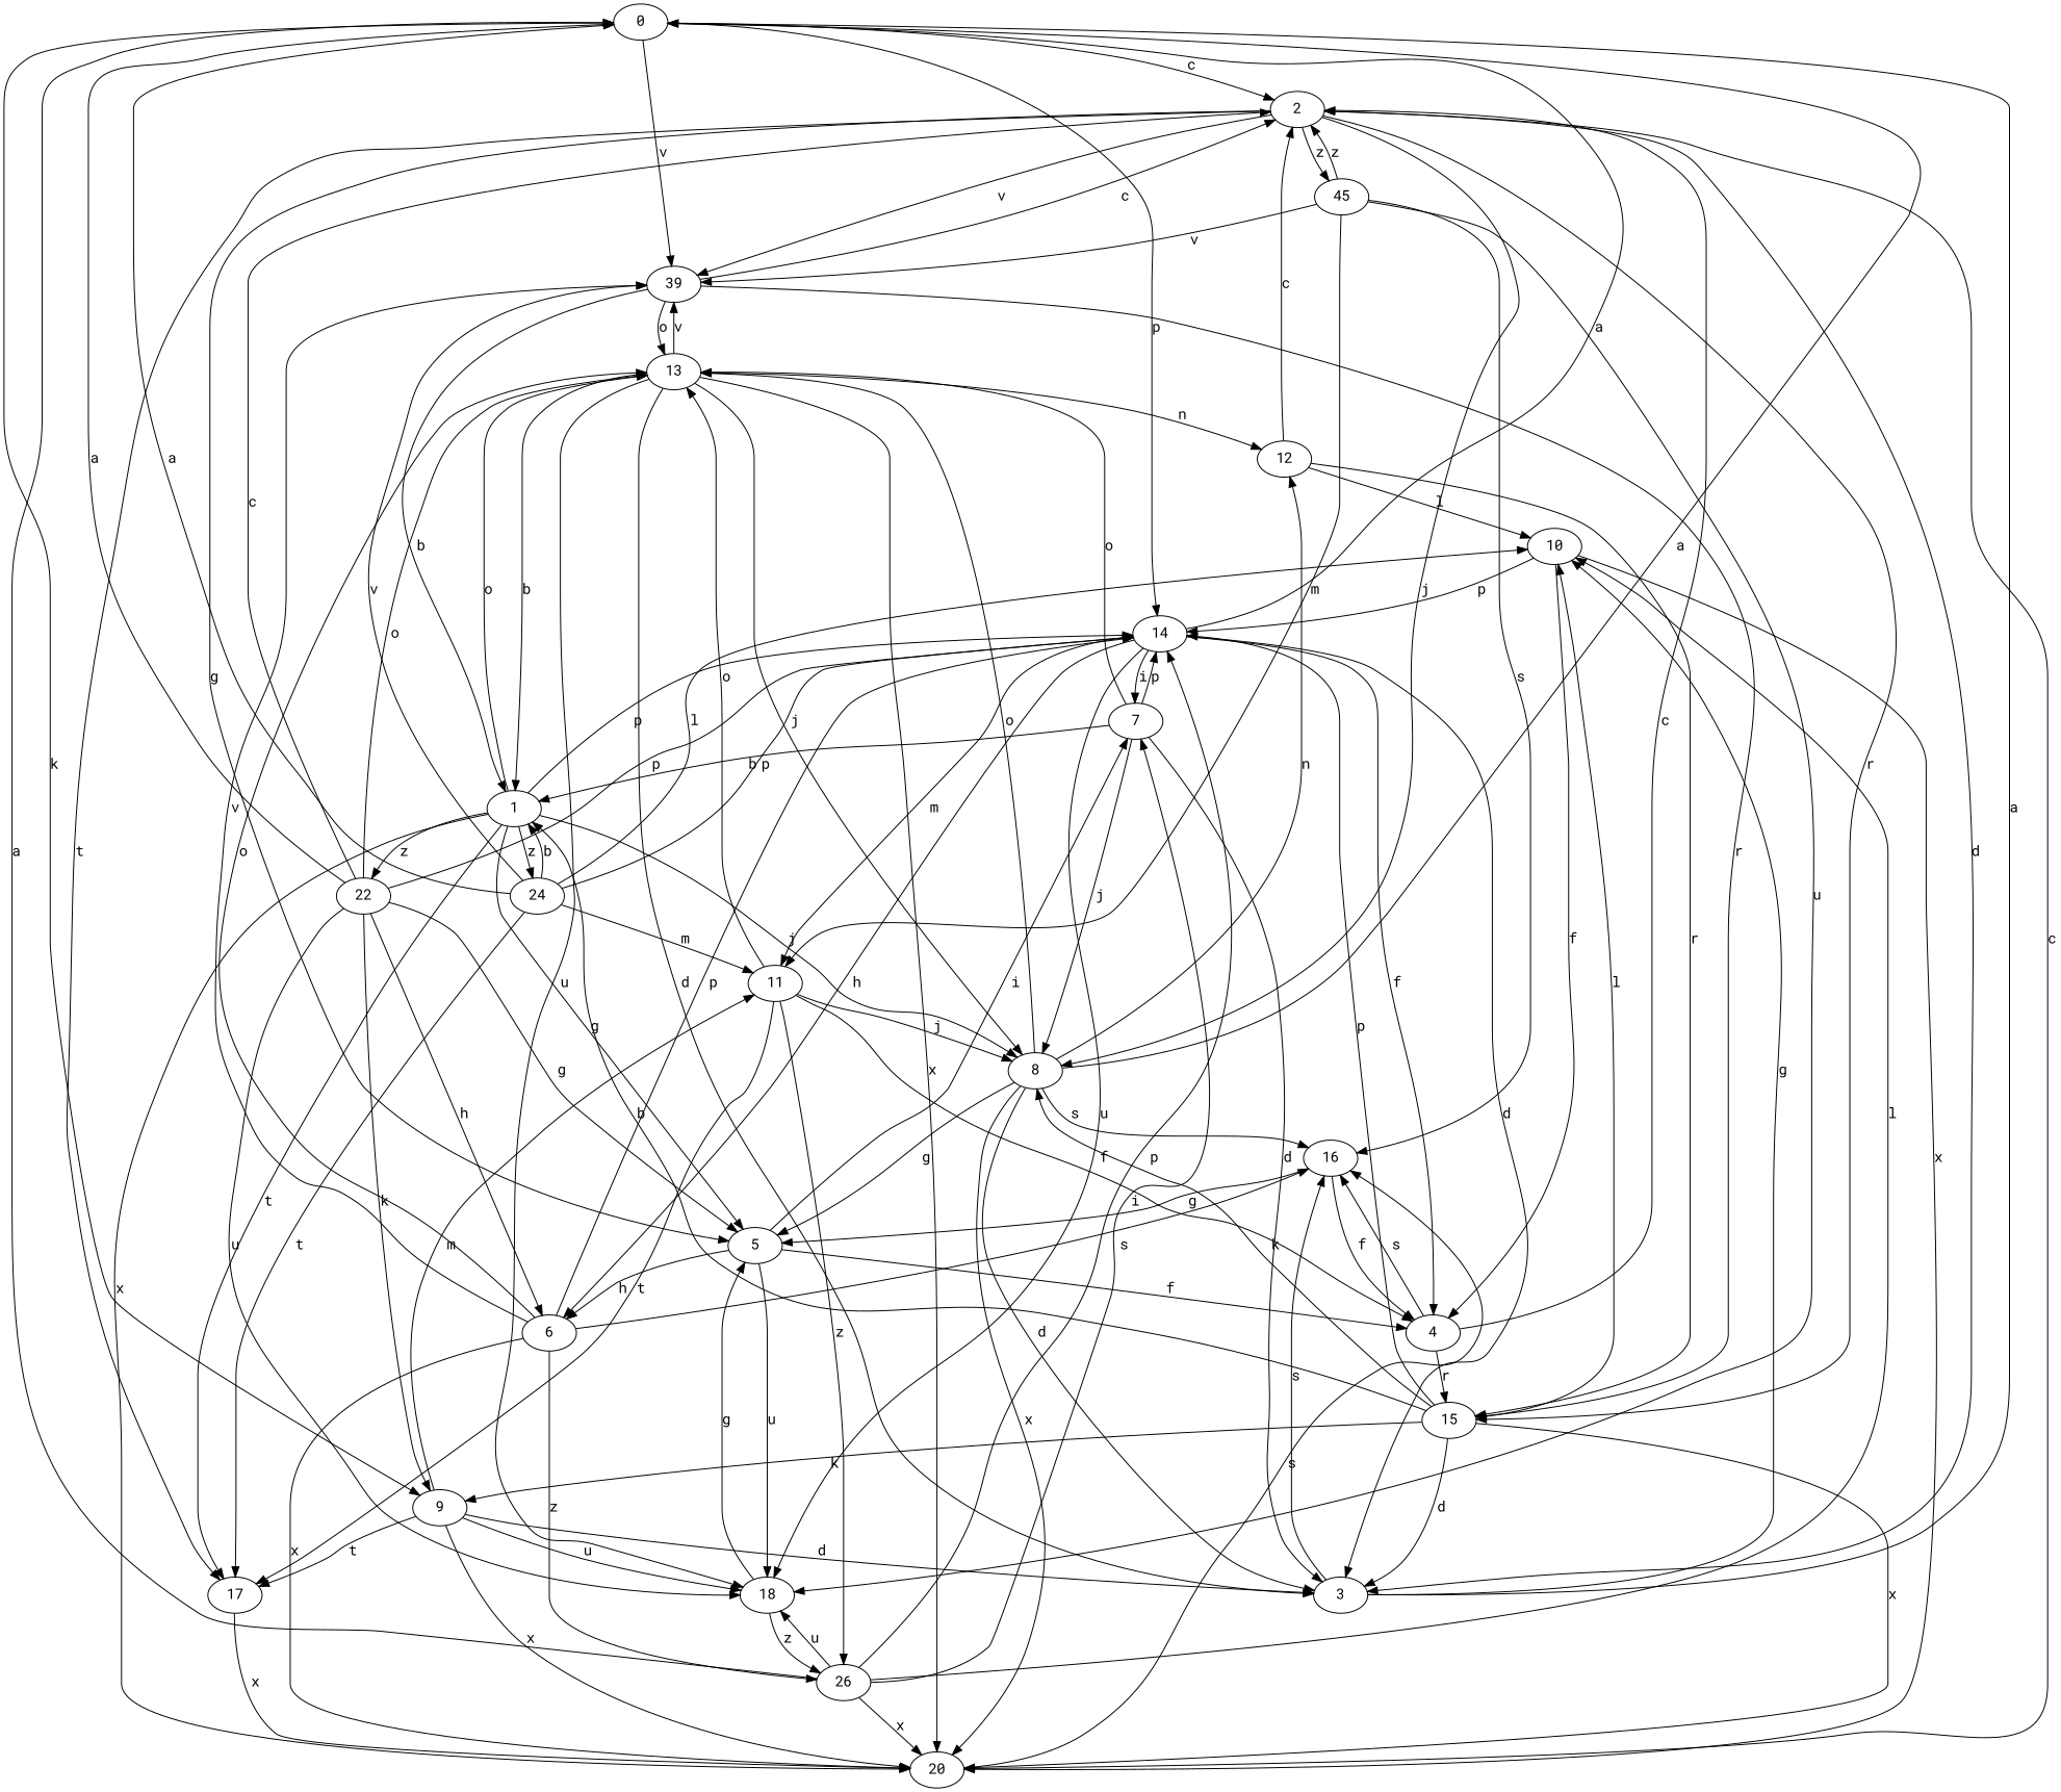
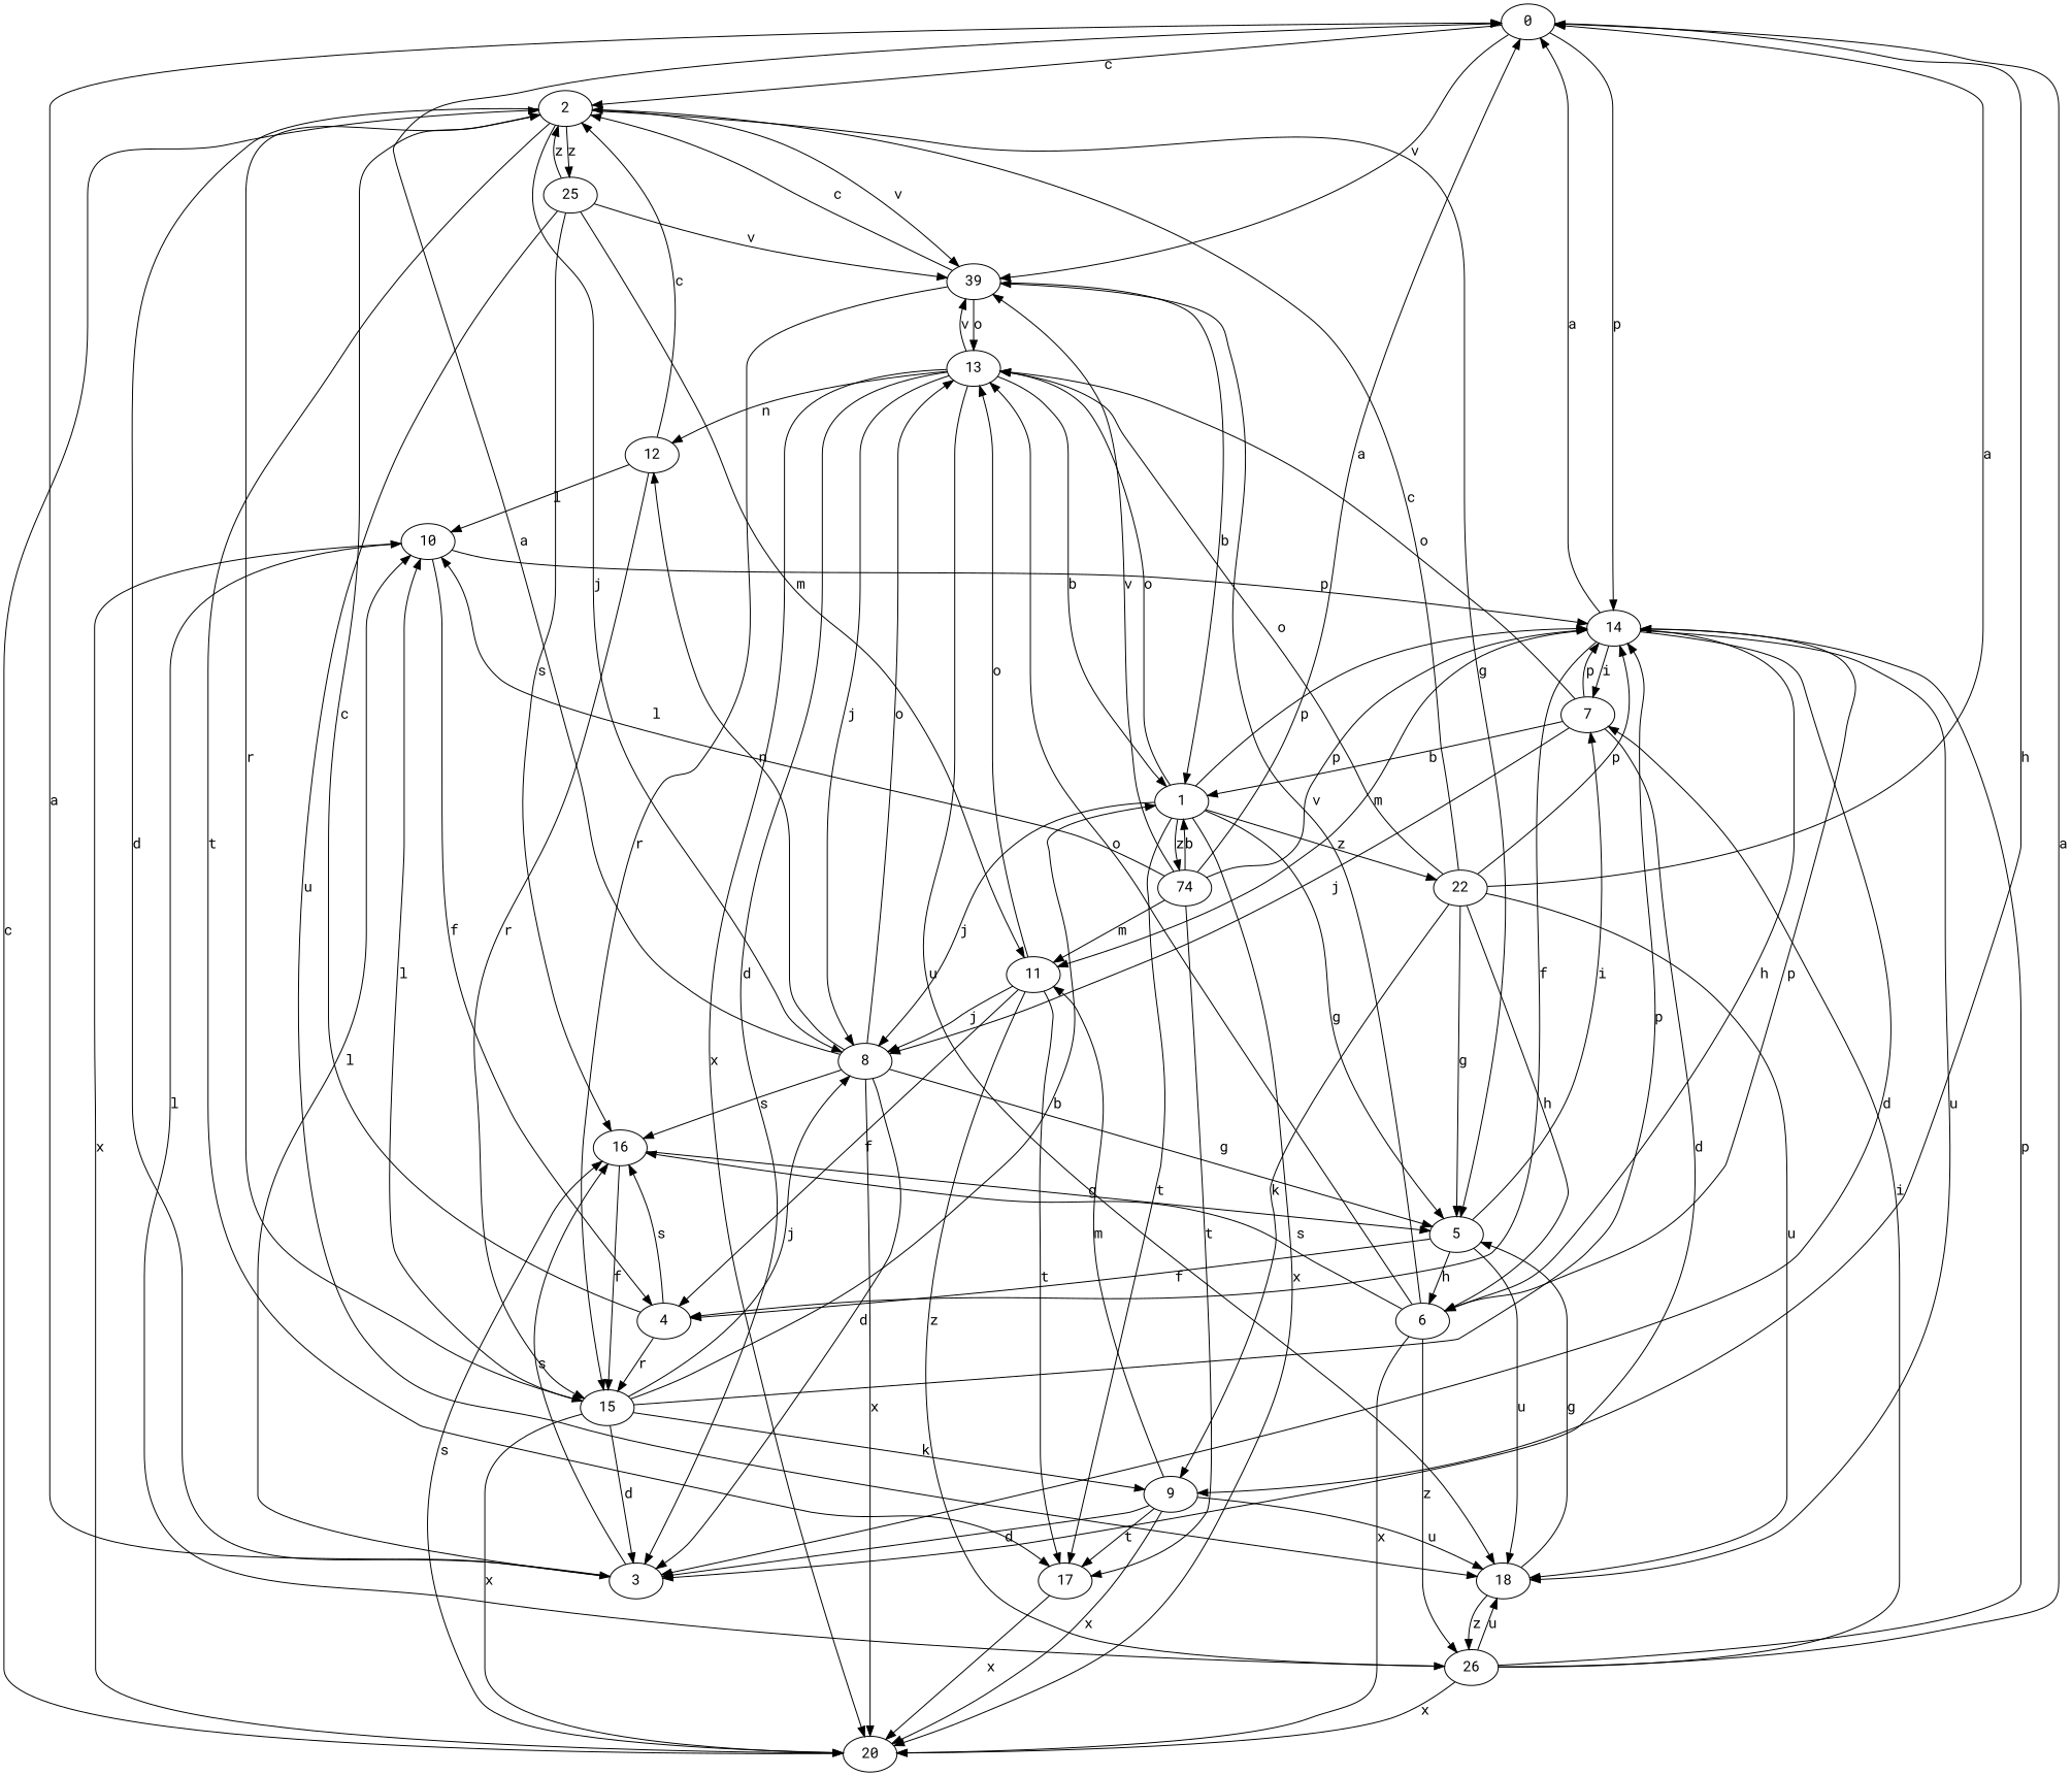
  strict digraph {
    fontname="Roboto Mono"
    node [fontname="Roboto Mono"]
    edge [fontname="Roboto Mono"]
    0
    2
    9
    14
    n5 [label=39]
    5
    8
    17
    3
    15
-   25 [label=45]
+   25
    20
    18
    11
    4
    6
    7
    1
    13
    n20 [label=22]
-   24
+   24 [label=74]
    16
    12
    10
    26
    0 -> 2 [label=c]
-   0 -> 9 [label=k]
+   0 -> 9 [label=h]
    0 -> 14 [label=p]
    0 -> n5 [label=v]
    2 -> n5 [label=v]
    2 -> 5 [label=g]
    2 -> 8 [label=j]
    2 -> 17 [label=t]
    2 -> 3 [label=d]
    2 -> 15 [label=r]
    2 -> 25 [label=z]
    9 -> 17 [label=t]
    9 -> 3 [label=d]
    9 -> 20 [label=x]
    9 -> 18 [label=u]
    9 -> 11 [label=m]
    14 -> 0 [label=a]
    14 -> 3 [label=d]
    14 -> 18 [label=u]
    14 -> 11 [label=m]
    14 -> 4 [label=f]
    14 -> 6 [label=h]
    14 -> 7 [label=i]
    n5 -> 2 [label=c]
    n5 -> 15 [label=r]
    n5 -> 1 [label=b]
    n5 -> 13 [label=o]
    5 -> 18 [label=u]
    5 -> 4 [label=f]
    5 -> 6 [label=h]
    5 -> 7 [label=i]
    8 -> 0 [label=a]
    8 -> 5 [label=g]
    8 -> 3 [label=d]
    8 -> 20 [label=x]
    8 -> 13 [label=o]
    8 -> 16 [label=s]
    8 -> 12 [label=n]
    17 -> 20 [label=x]
    3 -> 0 [label=a]
    3 -> 16 [label=s]
-   3 -> 10 [label=g]
+   3 -> 10 [label=l]
    15 -> 9 [label=k]
    15 -> 14 [label=p]
-   15 -> 8 [label=k]
+   15 -> 8 [label=j]
    15 -> 3 [label=d]
    15 -> 20 [label=x]
    15 -> 1 [label=b]
    15 -> 10 [label=l]
    25 -> 2 [label=z]
    25 -> n5 [label=v]
    25 -> 18 [label=u]
    25 -> 11 [label=m]
    25 -> 16 [label=s]
    20 -> 2 [label=c]
    20 -> 16 [label=s]
    18 -> 5 [label=g]
    18 -> 26 [label=z]
    11 -> 8 [label=j]
    11 -> 17 [label=t]
    11 -> 4 [label=f]
    11 -> 13 [label=o]
    11 -> 26 [label=z]
    4 -> 2 [label=c]
    4 -> 15 [label=r]
    4 -> 16 [label=s]
    6 -> 14 [label=p]
    6 -> n5 [label=v]
    6 -> 20 [label=x]
    6 -> 13 [label=o]
    6 -> 16 [label=s]
    6 -> 26 [label=z]
    7 -> 14 [label=p]
    7 -> 8 [label=j]
    7 -> 3 [label=d]
    7 -> 1 [label=b]
    7 -> 13 [label=o]
    1 -> 14 [label=p]
    1 -> 5 [label=g]
    1 -> 8 [label=j]
    1 -> 17 [label=t]
    1 -> 20 [label=x]
    1 -> 13 [label=o]
    1 -> n20 [label=z]
    1 -> 24 [label=z]
    13 -> n5 [label=v]
    13 -> 8 [label=j]
    13 -> 3 [label=d]
    13 -> 20 [label=x]
    13 -> 18 [label=u]
    13 -> 1 [label=b]
    13 -> 12 [label=n]
    n20 -> 0 [label=a]
    n20 -> 2 [label=c]
    n20 -> 9 [label=k]
    n20 -> 14 [label=p]
    n20 -> 5 [label=g]
    n20 -> 18 [label=u]
    n20 -> 6 [label=h]
    n20 -> 13 [label=o]
    24 -> 0 [label=a]
    24 -> 14 [label=p]
    24 -> n5 [label=v]
    24 -> 17 [label=t]
    24 -> 11 [label=m]
    24 -> 1 [label=b]
    24 -> 10 [label=l]
    16 -> 5 [label=g]
-   16 -> 4 [label=f]
+   16 -> 15 [label=f]
    12 -> 2 [label=c]
    12 -> 15 [label=r]
    12 -> 10 [label=l]
    10 -> 14 [label=p]
    10 -> 20 [label=x]
    10 -> 4 [label=f]
    26 -> 0 [label=a]
    26 -> 14 [label=p]
    26 -> 20 [label=x]
    26 -> 18 [label=u]
    26 -> 7 [label=i]
    26 -> 10 [label=l]
  }
